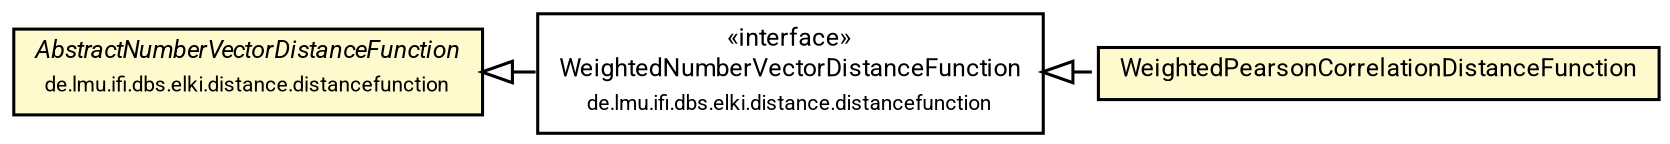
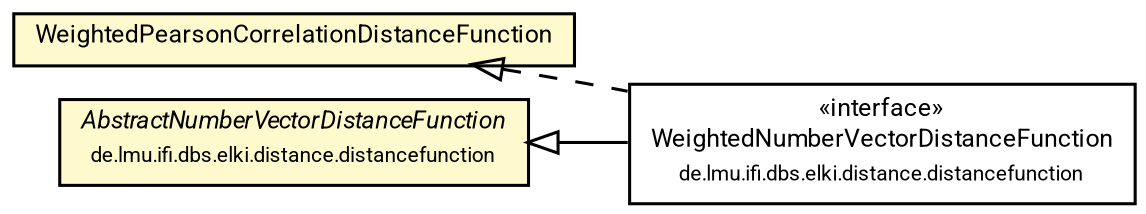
  digraph {
    nodesep=0.15
    rankdir=LR
    ranksep=0.25
    node [fontcolor=black fontname=Roboto fontsize=8 margin=0 shape=plaintext]
    edge [arrowtail=empty color=black dir=back fontname=Roboto fontsize=7 labelfontname=Roboto labelfontsize=7]
    n1 [height=0 label=<<table title="de.lmu.ifi.dbs.elki.distance.distancefunction.correlation.WeightedPearsonCorrelationDistanceFunction" border="0" cellborder="1" cellspacing="0" cellpadding="2" bgcolor="lemonChiffon" href="WeightedPearsonCorrelationDistanceFunction.html" target="_parent"> 		<tr><td><table border="0" cellspacing="0" cellpadding="1"> 		<tr><td align="center" balign="center"> <font face="Roboto">WeightedPearsonCorrelationDistanceFunction</font> </td></tr> 		</table></td></tr> 		</table>> width=0]
    n2 [height=0 label=<<table title="de.lmu.ifi.dbs.elki.distance.distancefunction.WeightedNumberVectorDistanceFunction" border="0" cellborder="1" cellspacing="0" cellpadding="2" href="../WeightedNumberVectorDistanceFunction.html" target="_parent"> 		<tr><td><table border="0" cellspacing="0" cellpadding="1"> 		<tr><td align="center" balign="center"> &#171;interface&#187; </td></tr> 		<tr><td align="center" balign="center"> <font face="Roboto">WeightedNumberVectorDistanceFunction</font> </td></tr> 		<tr><td align="center" balign="center"> <font face="Roboto" point-size="7.0">de.lmu.ifi.dbs.elki.distance.distancefunction</font> </td></tr> 		</table></td></tr> 		</table>> width=0]
    n3 [height=0 label=<<table title="de.lmu.ifi.dbs.elki.distance.distancefunction.AbstractNumberVectorDistanceFunction" border="0" cellborder="1" cellspacing="0" cellpadding="2" bgcolor="LemonChiffon" href="../AbstractNumberVectorDistanceFunction.html" target="_parent"> 		<tr><td><table border="0" cellspacing="0" cellpadding="1"> 		<tr><td align="center" balign="center"> <font face="Roboto"><i>AbstractNumberVectorDistanceFunction</i></font> </td></tr> 		<tr><td align="center" balign="center"> <font face="Roboto" point-size="7.0">de.lmu.ifi.dbs.elki.distance.distancefunction</font> </td></tr> 		</table></td></tr> 		</table>> width=0]
-   n2 -> n1 [style=dashed weight=9]
+   n1 -> n2 [style=dashed weight=9]
    n3 -> n2 [weight=10]
  }
